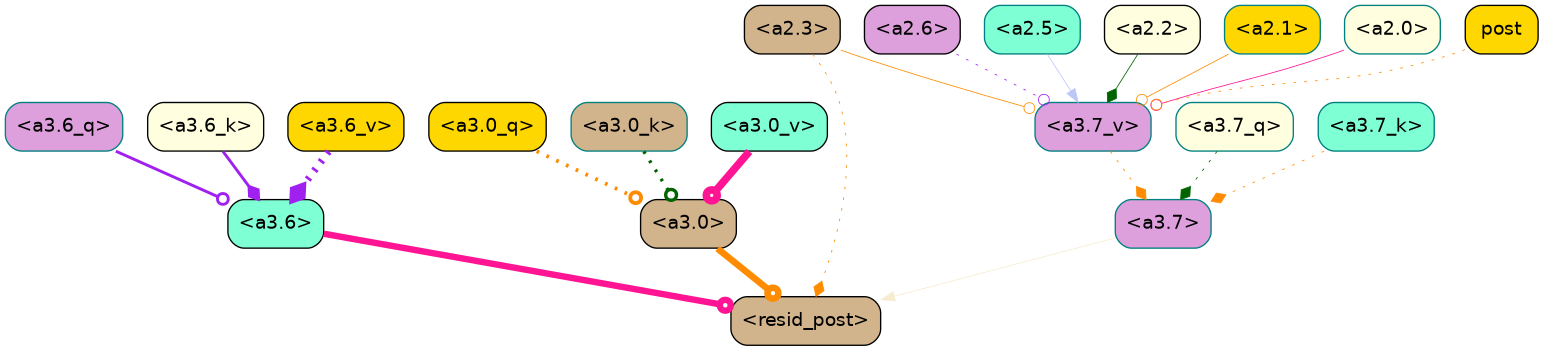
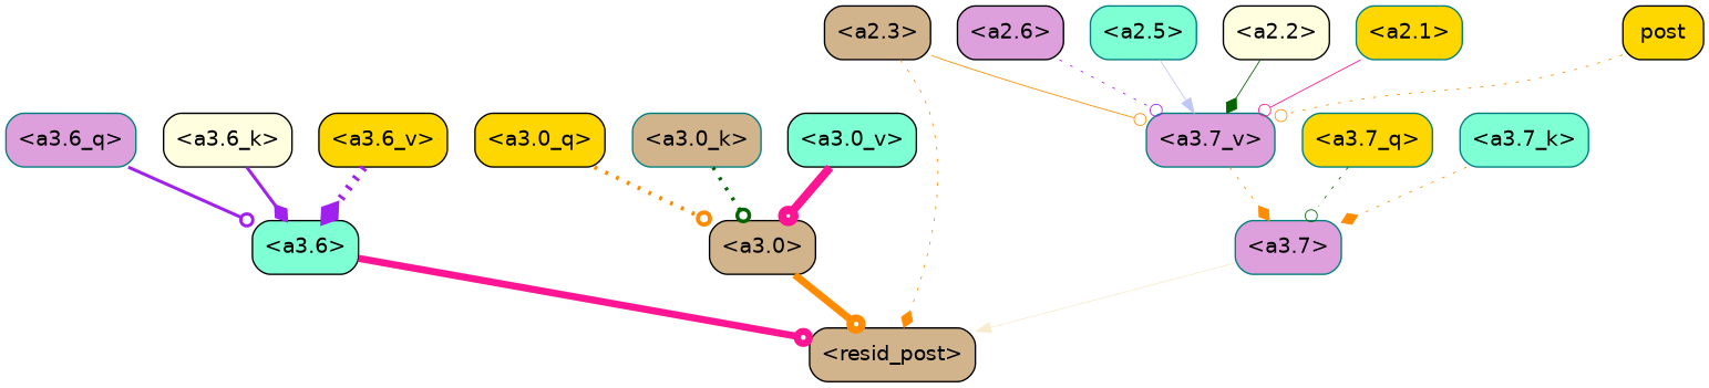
  strict digraph {
    splines=true
    node [color=black fillcolor=gold fontname=Helvetica shape=box style="filled, rounded"]
    edge [color=darkorange penwidth=0.6 arrowhead=odot style=dotted]
    "<a3.7>" [color=teal fillcolor=plum]
    "<resid_post>" [fillcolor=tan]
    "<a3.6>" [fillcolor=aquamarine]
    "<a3.0>" [fillcolor=tan]
    "<a2.3>" [fillcolor=tan]
    "<a3.7_v>" [color=teal fillcolor=plum]
-   "<a3.7_q>" [color=teal fillcolor=lightyellow]
+   "<a3.7_q>" [color=teal]
    "<a3.6_q>" [color=teal fillcolor=plum]
    "<a3.0_q>"
    "<a3.7_k>" [color=teal fillcolor=aquamarine]
    "<a3.6_k>" [fillcolor=lightyellow]
    "<a3.0_k>" [color=teal fillcolor=tan]
    "<a3.6_v>"
    "<a3.0_v>" [fillcolor=aquamarine]
    "<a2.6>" [fillcolor=plum]
    "<a2.5>" [color=teal fillcolor=aquamarine]
    "<a2.2>" [fillcolor=lightyellow]
    "<a2.1>" [color=teal]
-   "<a2.0>" [color=teal fillcolor=lightyellow]
    n20 [label=post]
    "<a3.7>" -> "<resid_post>" [color="#f7eccf" arrowhead="" style=""]
    "<a3.6>" -> "<resid_post>" [color=deeppink penwidth=4.7534414529800415 style=solid]
    "<a3.0>" -> "<resid_post>" [penwidth=4.898576855659485 style=solid]
    "<a2.3>" -> "<resid_post>" [arrowhead=diamond]
    "<a2.3>" -> "<a3.7_v>" [style=bold]
    "<a3.7_v>" -> "<a3.7>" [arrowhead=diamond]
-   "<a3.7_q>" -> "<a3.7>" [arrowhead=diamond color=darkgreen]
+   "<a3.7_q>" -> "<a3.7>" [color=darkgreen]
    "<a3.6_q>" -> "<a3.6>" [color=purple penwidth=2.160832464694977 style=solid]
    "<a3.0_q>" -> "<a3.0>" [penwidth=2.870753765106201]
    "<a3.7_k>" -> "<a3.7>" [arrowhead=diamond]
    "<a3.6_k>" -> "<a3.6>" [arrowhead=diamond color=purple penwidth=2.13908451795578 style=solid]
    "<a3.0_k>" -> "<a3.0>" [color=darkgreen penwidth=2.520303964614868]
    "<a3.6_v>" -> "<a3.6>" [arrowhead=diamond color=purple penwidth=5.297133803367615]
    "<a3.0_v>" -> "<a3.0>" [color=deeppink penwidth=5.680712580680847 style=bold]
    "<a2.6>" -> "<a3.7_v>" [color=purple]
    "<a2.5>" -> "<a3.7_v>" [color="#bdc7f7" arrowhead="" style=""]
    "<a2.2>" -> "<a3.7_v>" [arrowhead=diamond color=darkgreen style=solid]
-   "<a2.1>" -> "<a3.7_v>" [style=bold]
-   "<a2.0>" -> "<a3.7_v>" [color=deeppink style=solid]
+   "<a2.1>" -> "<a3.7_v>" [color=deeppink style=bold]
    n20 -> "<a3.7_v>"
  }
